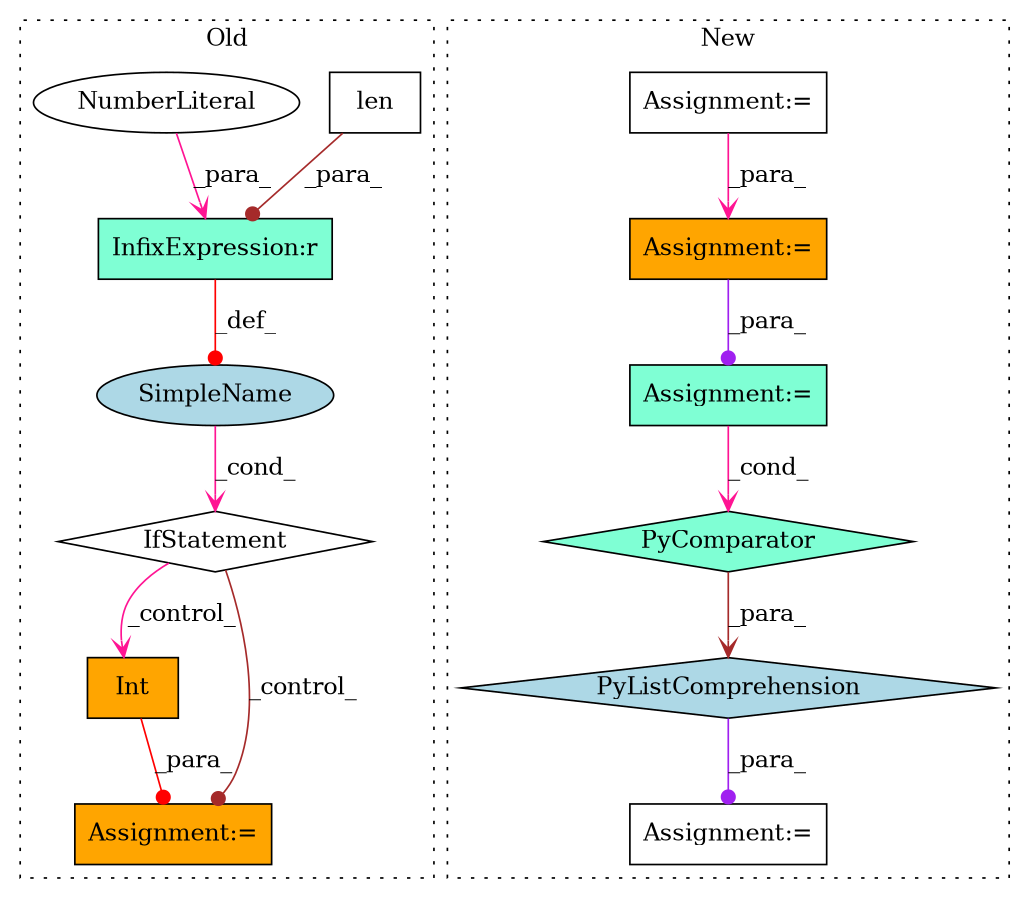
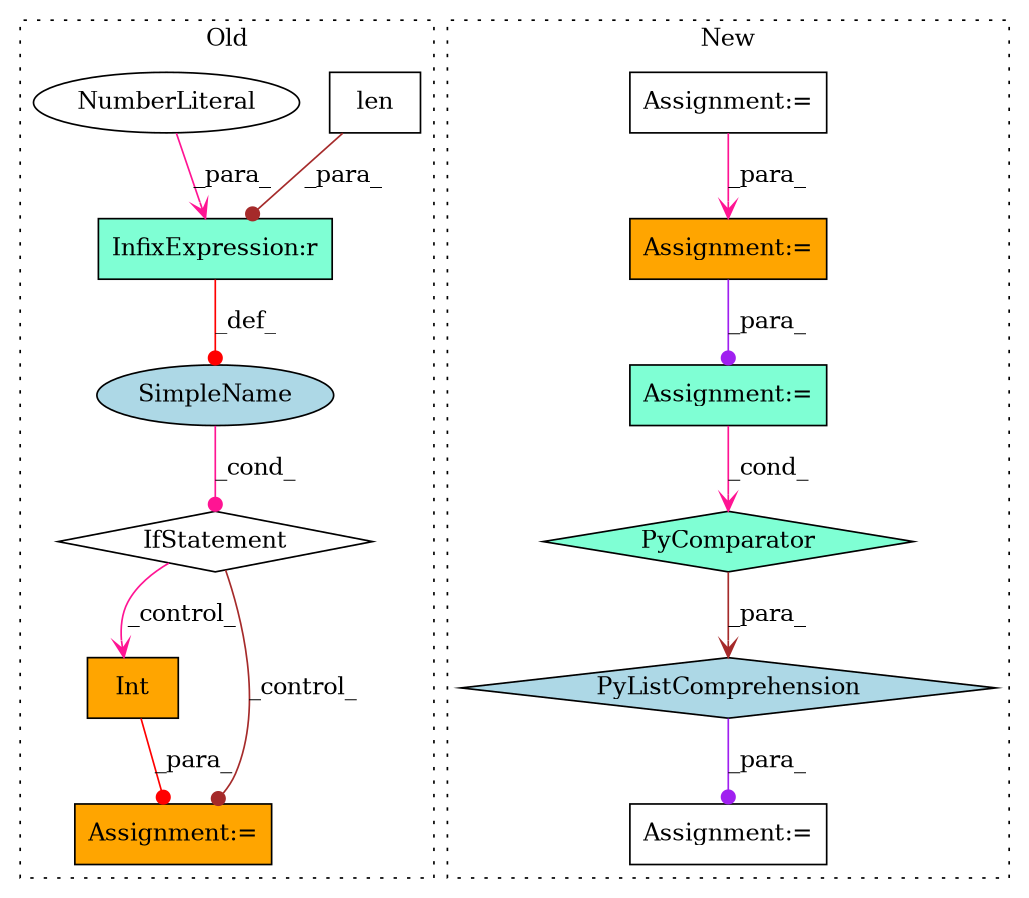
  digraph {
    node [a=7 fillcolor=white l=1 s=2610 shape=box style=filled]
    edge [arrowhead=dot color=deeppink]
    n1 [a=32 fillcolor=orange l="4,1" label=Int s="2182,2197"]
    n2 [fillcolor=orange label="Assignment:=" s=2181]
    n3 [a=42 fillcolor=lightblue label=SimpleName shape=ellipse l="" s=""]
    n4 [a=25 l="4,2" label=IfStatement s="2145,2166" shape=diamond]
    n5 [a=27 fillcolor=aquamarine l=3 label="InfixExpression:r" s=2162]
    n6 [a=32 l="4,1" label=len s="2149,2161"]
    n7 [a=34 label=NumberLiteral s=2165 shape=ellipse]
    n8 [a=109 fillcolor=lightblue l=120 label=PyListComprehension s=2545 shape=diamond]
    n9 [a=113 fillcolor=aquamarine l=47 label=PyComparator shape=diamond]
    n10 [fillcolor=orange label="Assignment:=" s=2488]
    n11 [l=44 label="Assignment:=" s=2809]
    n12 [fillcolor=aquamarine l=47 label="Assignment:="]
    n13 [label="Assignment:=" s=2117]
    subgraph cluster_1 {
      label=Old
      style=dotted
      n1
      n2
      n3
      n4
      n5
      n6
      n7
    }
    subgraph cluster_2 {
      label=New
      style=dotted
      n8
      n9
      n10
      n11
      n12
      n13
    }
    n1 -> n2 [color=red label=_para_]
-   n3 -> n4 [arrowhead=vee label=_cond_]
+   n3 -> n4 [label=_cond_]
    n4 -> n1 [arrowhead=vee label=_control_]
    n4 -> n2 [color=brown label=_control_]
    n5 -> n3 [color=red label=_def_]
    n6 -> n5 [color=brown label=_para_]
    n7 -> n5 [arrowhead=vee label=_para_]
    n8 -> n11 [color=purple label=_para_]
    n9 -> n8 [arrowhead=vee color=brown label=_para_]
    n10 -> n12 [color=purple label=_para_]
    n12 -> n9 [arrowhead=vee label=_cond_]
    n13 -> n10 [arrowhead=vee label=_para_]
  }
